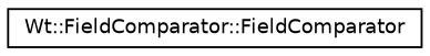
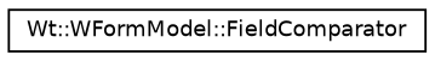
  digraph {
    rankdir=LR
-   n1 [color=black fillcolor=white fontname=Helvetica fontsize=10 height=0.2 label="Wt::FieldComparator::FieldComparator" shape=record style=filled width=0.4]
+   n1 [color=black fillcolor=white fontname=Helvetica fontsize=10 height=0.2 label="Wt::WFormModel::FieldComparator" shape=record style=filled width=0.4]
  }
